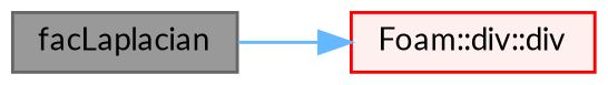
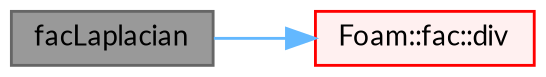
  digraph {
    rankdir=LR
    fontname=Lato
    node [fontname=Lato fontsize=10 shape=box style=filled]
    n1 [color=gray40 fillcolor=grey60 fontcolor=black height=0.2 label=facLaplacian width=0.4]
-   n2 [color=red fillcolor="#FFF0F0" height=0.2 label="Foam::div::div" width=0.4]
+   n2 [color=red fillcolor="#FFF0F0" height=0.2 label="Foam::fac::div" width=0.4]
    n1 -> n2 [color=steelblue1 fontname=Lato fontsize=10 labelfontname=Helvetica labelfontsize=10 style=solid]
  }
